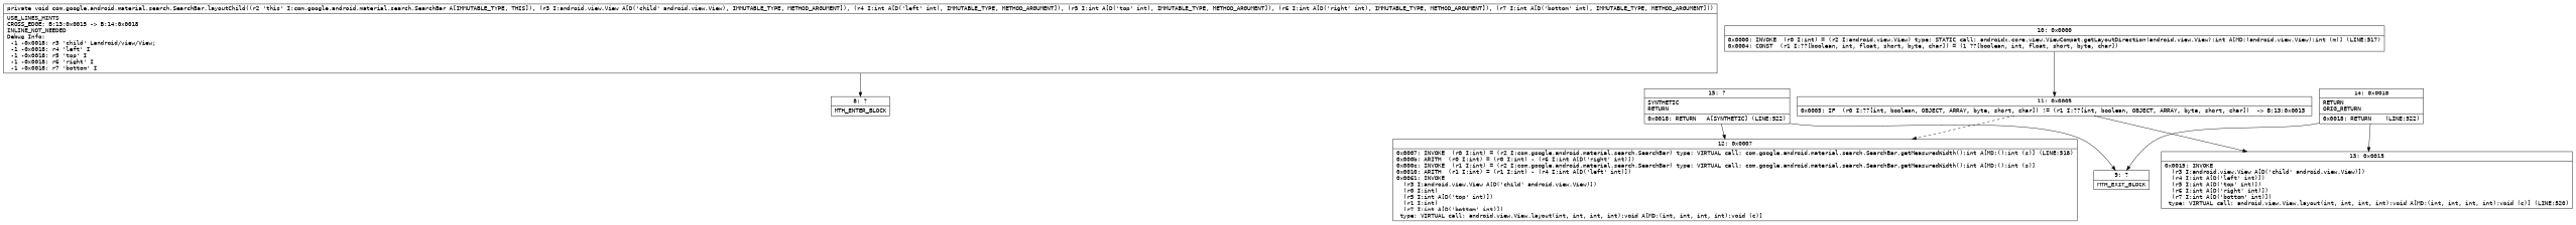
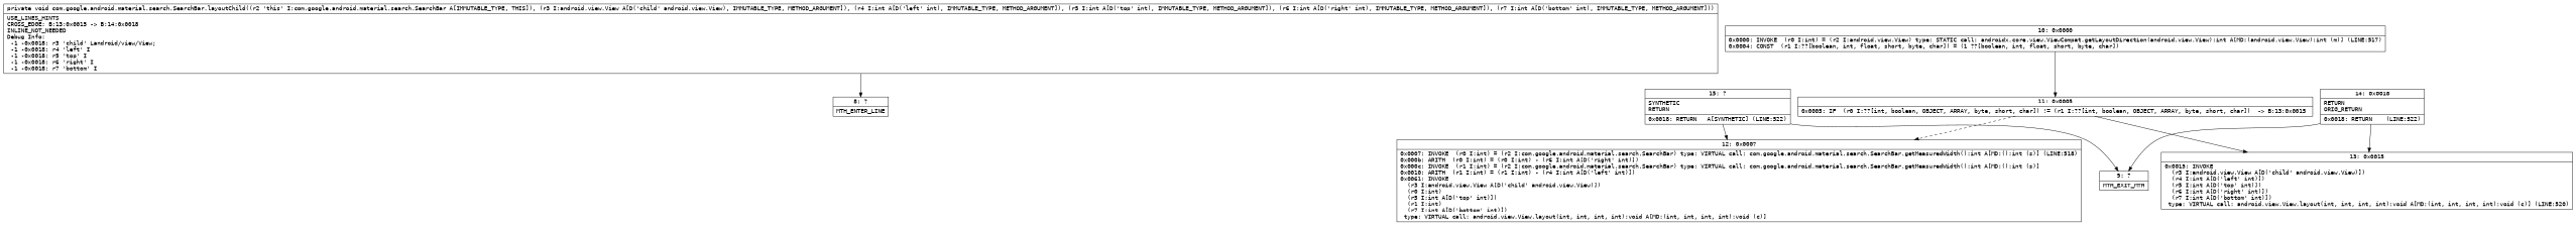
  digraph {
    fontname="DejaVu Sans Mono"
    node [fontname="DejaVu Sans Mono" shape=record]
    edge [fontname="DejaVu Sans Mono"]
-   n1 [label="{8\:\ ?|MTH_ENTER_BLOCK\l}"]
+   n1 [label="{8\:\ ?|MTH_ENTER_LINE\l}"]
    n2 [label="{10\:\ 0x0000|0x0000: INVOKE  (r0 I:int) = (r2 I:android.view.View) type: STATIC call: androidx.core.view.ViewCompat.getLayoutDirection(android.view.View):int A[MD:(android.view.View):int (m)] (LINE:517)\l0x0004: CONST  (r1 I:??[boolean, int, float, short, byte, char]) = (1 ??[boolean, int, float, short, byte, char]) \l}"]
    n3 [label="{11\:\ 0x0005|0x0005: IF  (r0 I:??[int, boolean, OBJECT, ARRAY, byte, short, char]) != (r1 I:??[int, boolean, OBJECT, ARRAY, byte, short, char])  \-\> B:13:0x0015 \l}"]
    n4 [label="{12\:\ 0x0007|0x0007: INVOKE  (r0 I:int) = (r2 I:com.google.android.material.search.SearchBar) type: VIRTUAL call: com.google.android.material.search.SearchBar.getMeasuredWidth():int A[MD:():int (s)] (LINE:518)\l0x000b: ARITH  (r0 I:int) = (r0 I:int) \- (r6 I:int A[D('right' int)]) \l0x000c: INVOKE  (r1 I:int) = (r2 I:com.google.android.material.search.SearchBar) type: VIRTUAL call: com.google.android.material.search.SearchBar.getMeasuredWidth():int A[MD:():int (s)]\l0x0010: ARITH  (r1 I:int) = (r1 I:int) \- (r4 I:int A[D('left' int)]) \l0x0061: INVOKE  \l  (r3 I:android.view.View A[D('child' android.view.View)])\l  (r0 I:int)\l  (r5 I:int A[D('top' int)])\l  (r1 I:int)\l  (r7 I:int A[D('bottom' int)])\l type: VIRTUAL call: android.view.View.layout(int, int, int, int):void A[MD:(int, int, int, int):void (c)]\l}"]
    n5 [label="{13\:\ 0x0015|0x0015: INVOKE  \l  (r3 I:android.view.View A[D('child' android.view.View)])\l  (r4 I:int A[D('left' int)])\l  (r5 I:int A[D('top' int)])\l  (r6 I:int A[D('right' int)])\l  (r7 I:int A[D('bottom' int)])\l type: VIRTUAL call: android.view.View.layout(int, int, int, int):void A[MD:(int, int, int, int):void (c)] (LINE:520)\l}"]
    n6 [label="{15\:\ ?|SYNTHETIC\lRETURN\l|0x0018: RETURN   A[SYNTHETIC] (LINE:522)\l}"]
-   n7 [label="{9\:\ ?|MTH_EXIT_BLOCK\l}"]
+   n7 [label="{9\:\ ?|MTH_EXIT_MTH\l}"]
    n8 [label="{14\:\ 0x0018|RETURN\lORIG_RETURN\l|0x0018: RETURN    (LINE:522)\l}"]
    n9 [label="{private void com.google.android.material.search.SearchBar.layoutChild((r2 'this' I:com.google.android.material.search.SearchBar A[IMMUTABLE_TYPE, THIS]), (r3 I:android.view.View A[D('child' android.view.View), IMMUTABLE_TYPE, METHOD_ARGUMENT]), (r4 I:int A[D('left' int), IMMUTABLE_TYPE, METHOD_ARGUMENT]), (r5 I:int A[D('top' int), IMMUTABLE_TYPE, METHOD_ARGUMENT]), (r6 I:int A[D('right' int), IMMUTABLE_TYPE, METHOD_ARGUMENT]), (r7 I:int A[D('bottom' int), IMMUTABLE_TYPE, METHOD_ARGUMENT]))  | USE_LINES_HINTS\lCROSS_EDGE: B:13:0x0015 \-\> B:14:0x0018\lINLINE_NOT_NEEDED\lDebug Info:\l  \-1 \-0x0018: r3 'child' Landroid\/view\/View;\l  \-1 \-0x0018: r4 'left' I\l  \-1 \-0x0018: r5 'top' I\l  \-1 \-0x0018: r6 'right' I\l  \-1 \-0x0018: r7 'bottom' I\l}"]
    n2 -> n3
    n3 -> n4 [style=dashed]
    n3 -> n5
    n6 -> n4
    n6 -> n7
    n8 -> n5
    n8 -> n7
    n9 -> n1
  }
